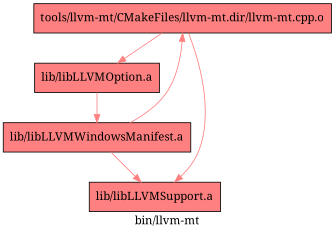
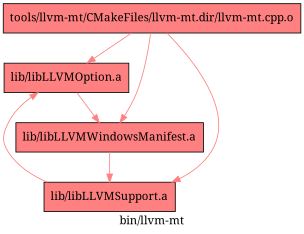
  digraph {
    fontname="Noto Serif"
    label="bin/llvm-mt"
    node [fillcolor="1.000000 0.5 1" fontname="Noto Serif" shape=record style=filled]
    edge [color="1.000000 0.5 1" fontname="Noto Serif"]
    n1 [label="{tools/llvm-mt/CMakeFiles/llvm-mt.dir/llvm-mt.cpp.o}"]
    n2 [label="{lib/libLLVMOption.a}"]
    n3 [label="{lib/libLLVMSupport.a}"]
    n4 [label="{lib/libLLVMWindowsManifest.a}"]
    n1 -> n2
    n1 -> n3
-   n4 -> n1
+   n1 -> n4
    n2 -> n4
+   n3 -> n2
    n4 -> n3
  }
